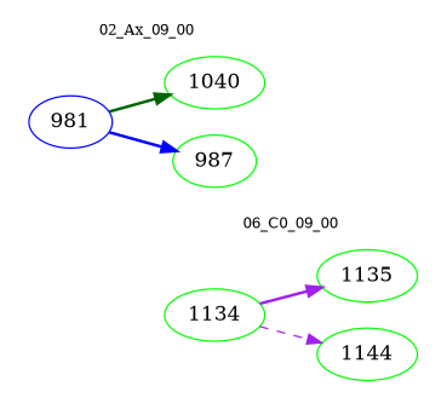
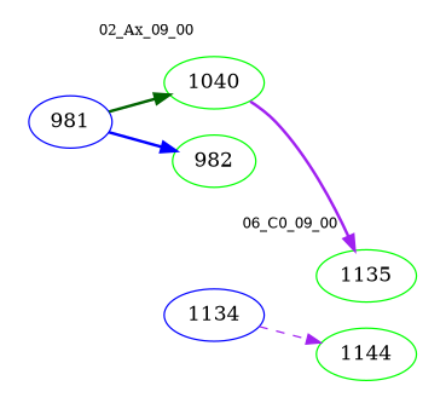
  digraph {
    rankdir=LR
    node [color=green]
    edge [color=purple style=bold]
    n1 [color=blue label=981]
-   n2 [label=987]
+   n2 [label=982]
    n3 [label=1040]
-   n4 [label=1134]
+   n4 [color=blue label=1134]
    n5 [label=1144]
    n6 [label=1135]
    subgraph cluster_1 {
      color=white
      fontsize=10
      label="02_Ax_09_00"
      n1
      n2
      n3
    }
    subgraph cluster_2 {
      color=white
      fontsize=10
      label="06_C0_09_00"
      n4
      n5
      n6
    }
    n1 -> n2 [color=blue]
    n1 -> n3 [color=darkgreen]
    n4 -> n5 [style=dashed]
-   n4 -> n6
+   n3 -> n6
  }
